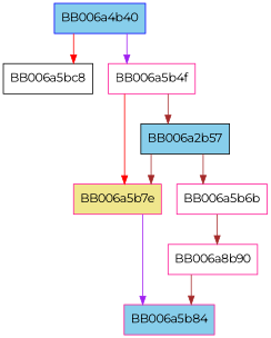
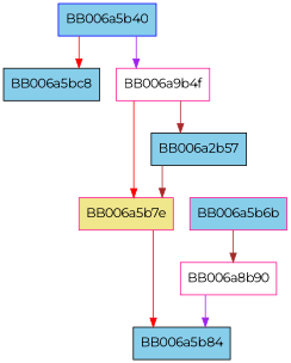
  digraph {
    fontname=Montserrat
    splines=ortho
    node [color=deeppink fillcolor=skyblue fontname=Montserrat shape=box style=filled]
    edge [color=brown fontname=Montserrat]
-   BB006a5b40 [color=blue label=BB006a4b40]
-   BB006a5bc8 [color=black fillcolor=white]
-   BB006a5b4f [fillcolor=white]
+   BB006a5b40 [color=blue]
+   BB006a5bc8 [color=black]
+   BB006a5b4f [fillcolor=white label=BB006a9b4f]
    BB006a5b7e [fillcolor=khaki]
    n5 [color=black label=BB006a2b57]
-   BB006a5b84
-   BB006a5b6b [fillcolor=white]
+   BB006a5b84 [color=black]
+   BB006a5b6b
    n8 [fillcolor=white label=BB006a8b90]
    BB006a5b40 -> BB006a5bc8 [color=red]
    BB006a5b40 -> BB006a5b4f [color=purple]
    BB006a5b4f -> BB006a5b7e [color=red]
    BB006a5b4f -> n5
-   BB006a5b7e -> BB006a5b84 [color=purple]
+   BB006a5b7e -> BB006a5b84 [color=red]
    n5 -> BB006a5b7e
-   n5 -> BB006a5b6b
    BB006a5b6b -> n8
-   n8 -> BB006a5b84
+   n8 -> BB006a5b84 [color=purple]
  }
